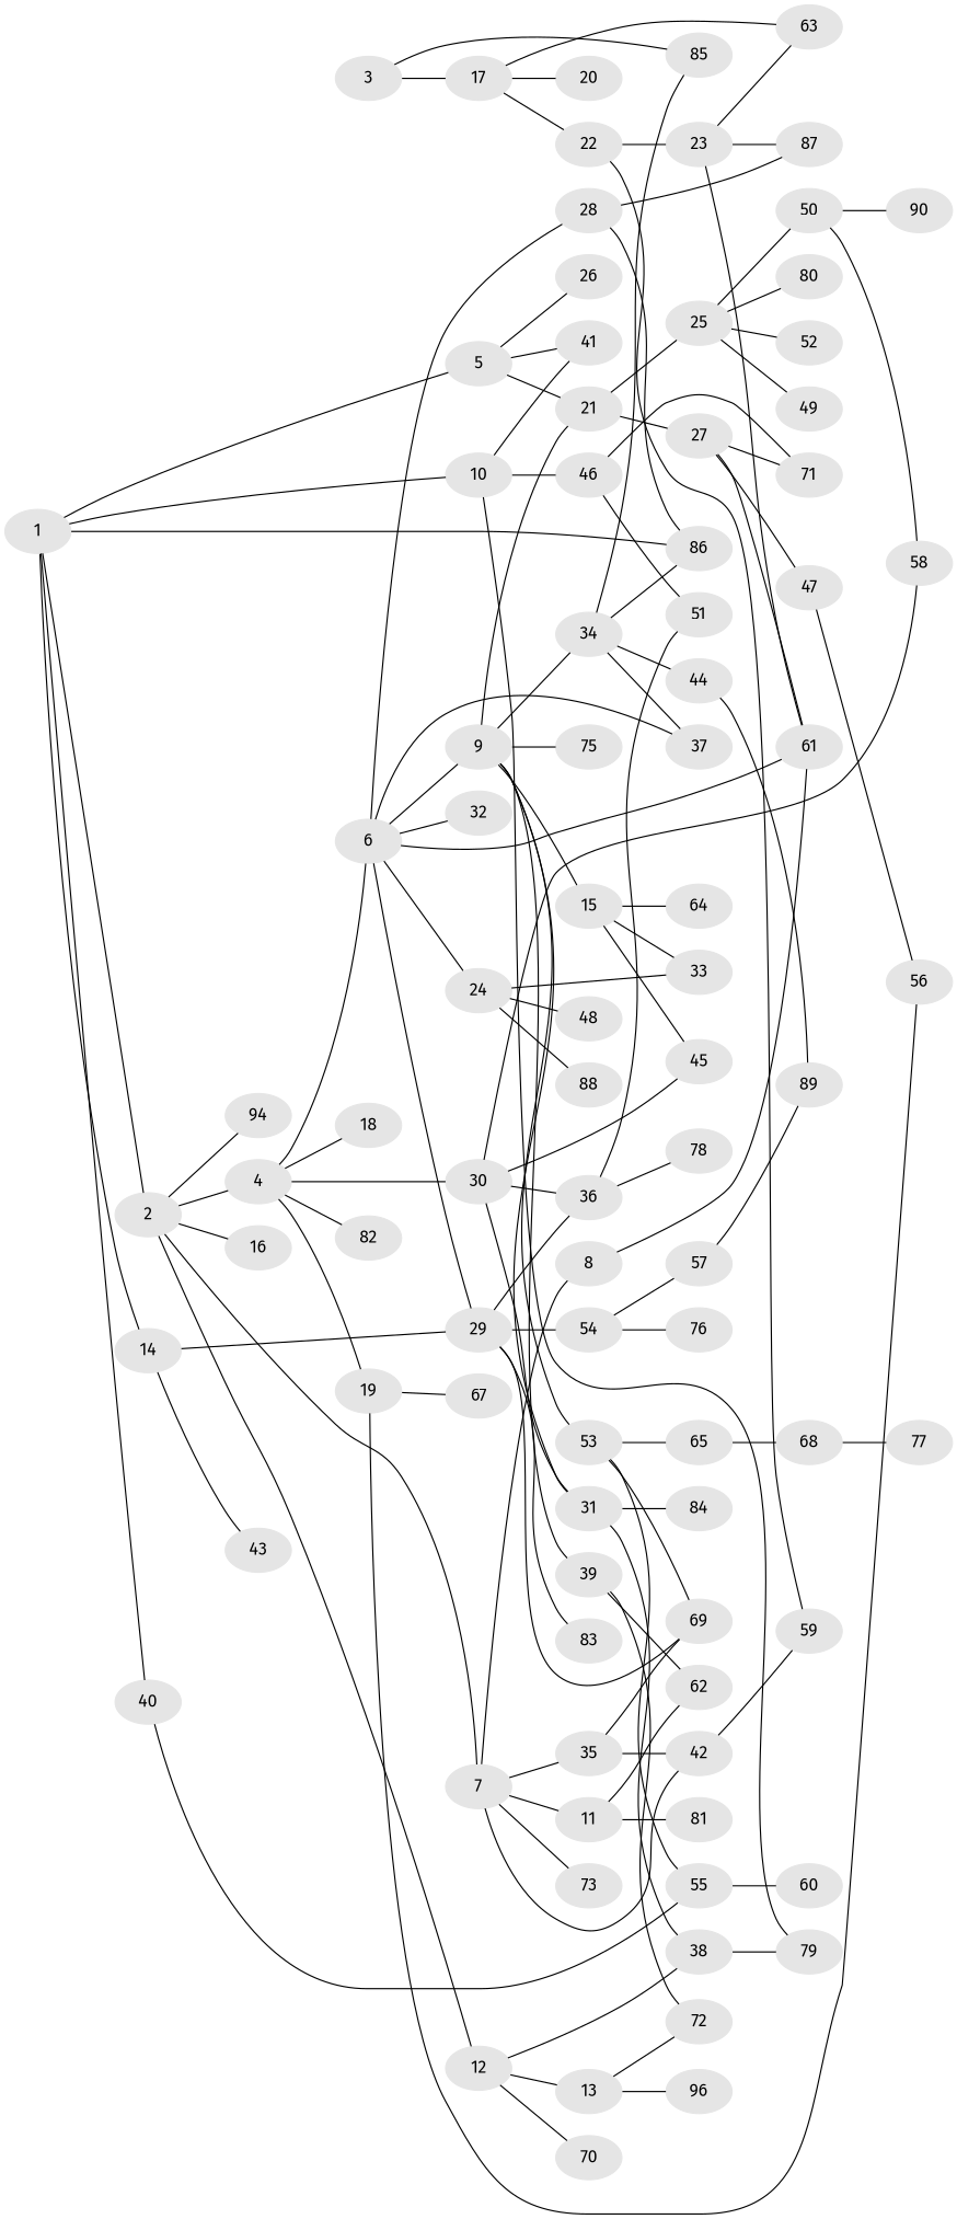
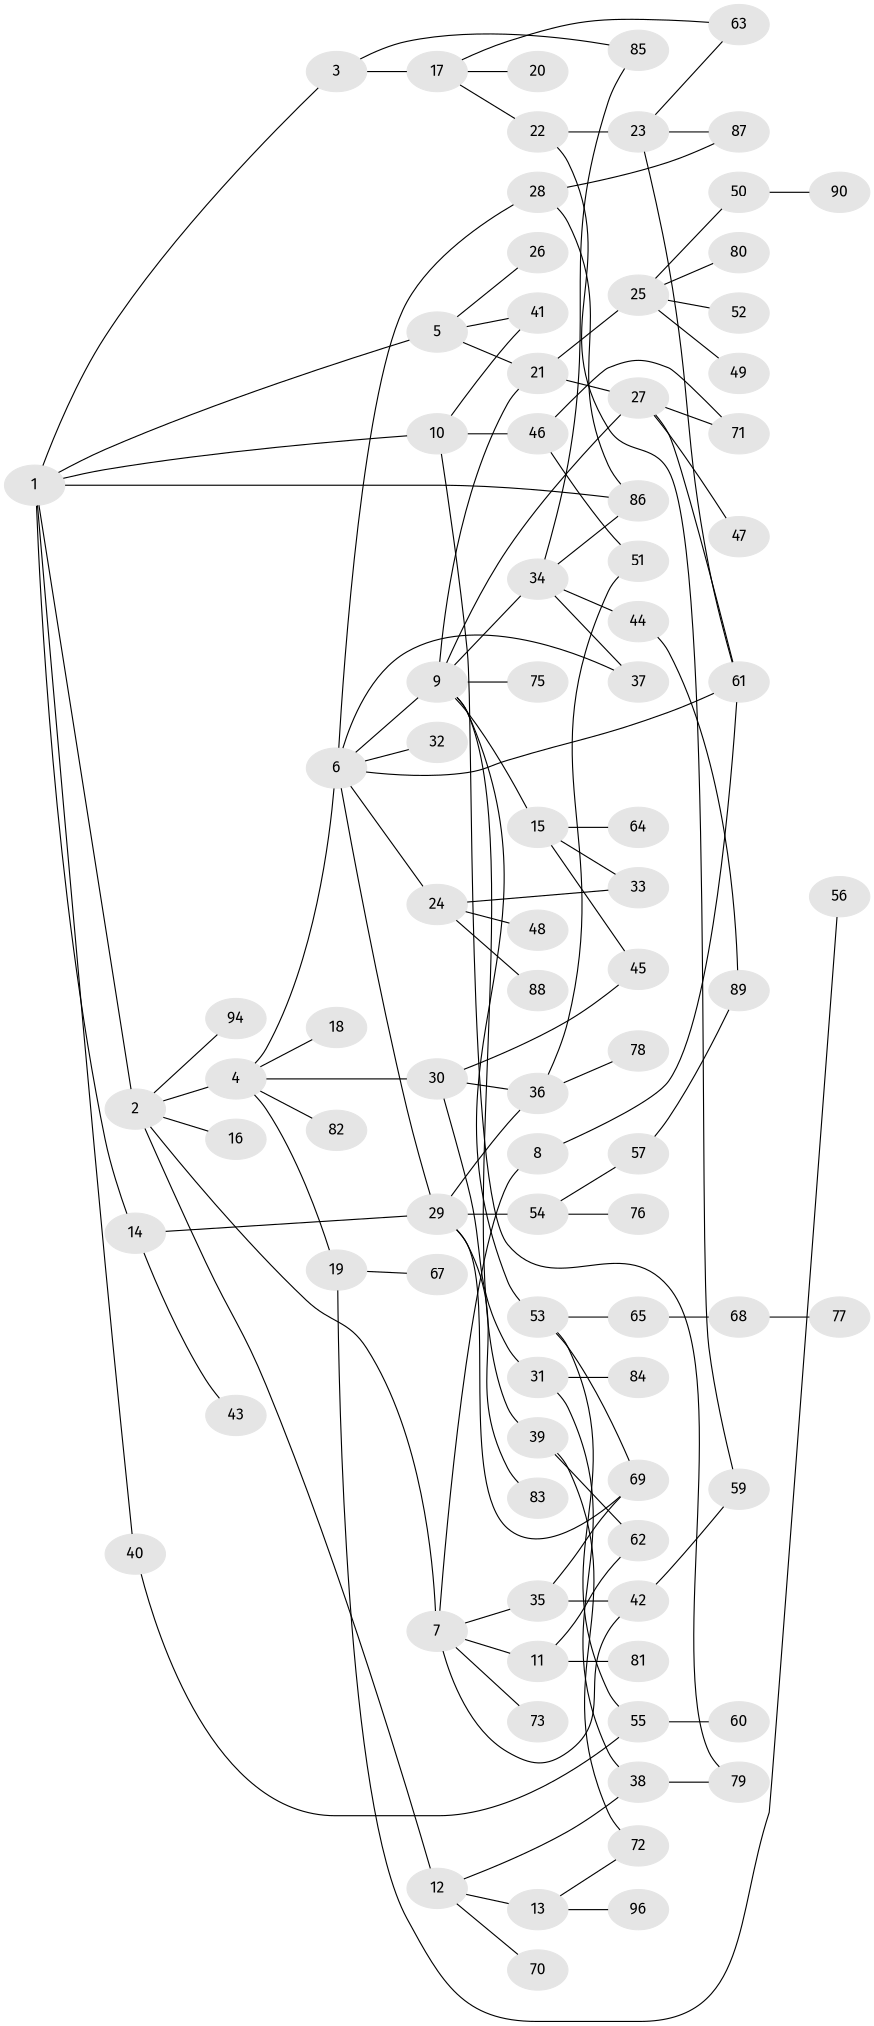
  graph {
    fontname="Fira Sans"
    rankdir=LR
    node [color=gray90 fontname="Fira Sans" style=filled]
    edge [fontname="Fira Sans"]
    1
    2
    3
    5
    10
    14
    40
    86
    4
    7
    12
    16
    n13 [label=94]
    17
    85
    21
    26
    41
    46
    79
    29
    43
    55
    6
    18
    19
    30
    82
    8
    11
    35
    42
    73
    13
    38
    70
    20
    22
    63
    9
    24
    28
    32
    37
    61
    56
    67
    31
    45
    36
-   58
    25
    27
    15
    34
    39
    53
    75
    33
    48
    88
    87
    54
    69
    83
    62
    81
    59
    64
    84
    44
    72
    65
    71
    51
    n76 [label=96]
    23
    52
    49
    50
    80
    47
    90
    78
    57
    76
    89
    60
    68
    77
    1 -- 2
+   1 -- 3
    1 -- 5
    1 -- 10
    1 -- 14
    1 -- 40
    1 -- 86
    2 -- 4
    2 -- 7
    2 -- 12
    2 -- 16
    2 -- n13
    3 -- 17
    3 -- 85
    5 -- 21
    5 -- 26
    5 -- 41
    10 -- 41
    10 -- 46
    10 -- 79
    14 -- 29
    14 -- 43
    40 -- 55
    4 -- 6
    4 -- 18
    4 -- 19
    4 -- 30
    4 -- 82
    7 -- 8
    7 -- 11
    7 -- 35
    7 -- 42
    7 -- 73
    12 -- 13
    12 -- 38
    12 -- 70
    17 -- 20
    17 -- 22
    17 -- 63
    21 -- 25
    21 -- 27
    46 -- 71
    46 -- 51
    29 -- 36
    29 -- 54
    29 -- 69
    29 -- 83
    55 -- 60
    6 -- 29
    6 -- 9
    6 -- 24
    6 -- 28
    6 -- 32
    6 -- 37
    6 -- 61
    19 -- 56
    19 -- 67
    30 -- 31
    30 -- 45
    30 -- 36
-   30 -- 58
    8 -- 61
    11 -- 62
    11 -- 81
    35 -- 42
    35 -- 69
    42 -- 59
    13 -- 72
    13 -- n76
    38 -- 79
    22 -- 59
    22 -- 23
    9 -- 21
-   9 -- 31
+   9 -- 27
    9 -- 15
    9 -- 34
    9 -- 39
    9 -- 53
    9 -- 75
    24 -- 33
    24 -- 48
    24 -- 88
    28 -- 86
    28 -- 87
    31 -- 38
    31 -- 84
    36 -- 51
    36 -- 78
    25 -- 52
    25 -- 49
    25 -- 50
    25 -- 80
    27 -- 61
    27 -- 71
    27 -- 47
    15 -- 45
    15 -- 33
    15 -- 64
    34 -- 86
    34 -- 85
    34 -- 37
    34 -- 44
    39 -- 62
    39 -- 72
    53 -- 55
    53 -- 69
    53 -- 65
    54 -- 57
    54 -- 76
    44 -- 89
    65 -- 68
    23 -- 63
    23 -- 61
    23 -- 87
-   50 -- 58
    50 -- 90
-   47 -- 56
    57 -- 89
    68 -- 77
  }
